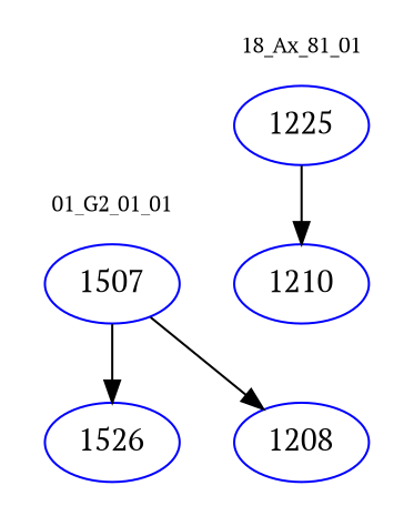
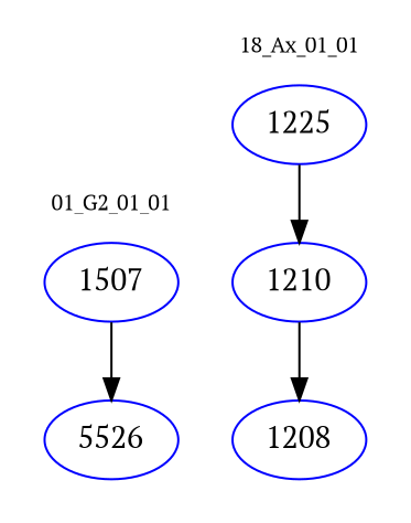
  digraph {
    fontname="PT Serif"
    node [color=blue fontname="PT Serif"]
    edge [color=black fontname="PT Serif"]
    n1 [label=1210]
    n2 [label=1208]
    n3 [label=1225]
    n4 [label=1507]
-   n5 [label=1526]
+   n5 [label=5526]
    subgraph cluster_1 {
      color=white
      fontsize=10
-     label="18_Ax_81_01"
+     label="18_Ax_01_01"
      n1
      n2
      n3
    }
    subgraph cluster_2 {
      color=white
      fontsize=10
      label="01_G2_01_01"
      n4
      n5
    }
-   n4 -> n2
+   n1 -> n2
    n3 -> n1
    n4 -> n5
  }
